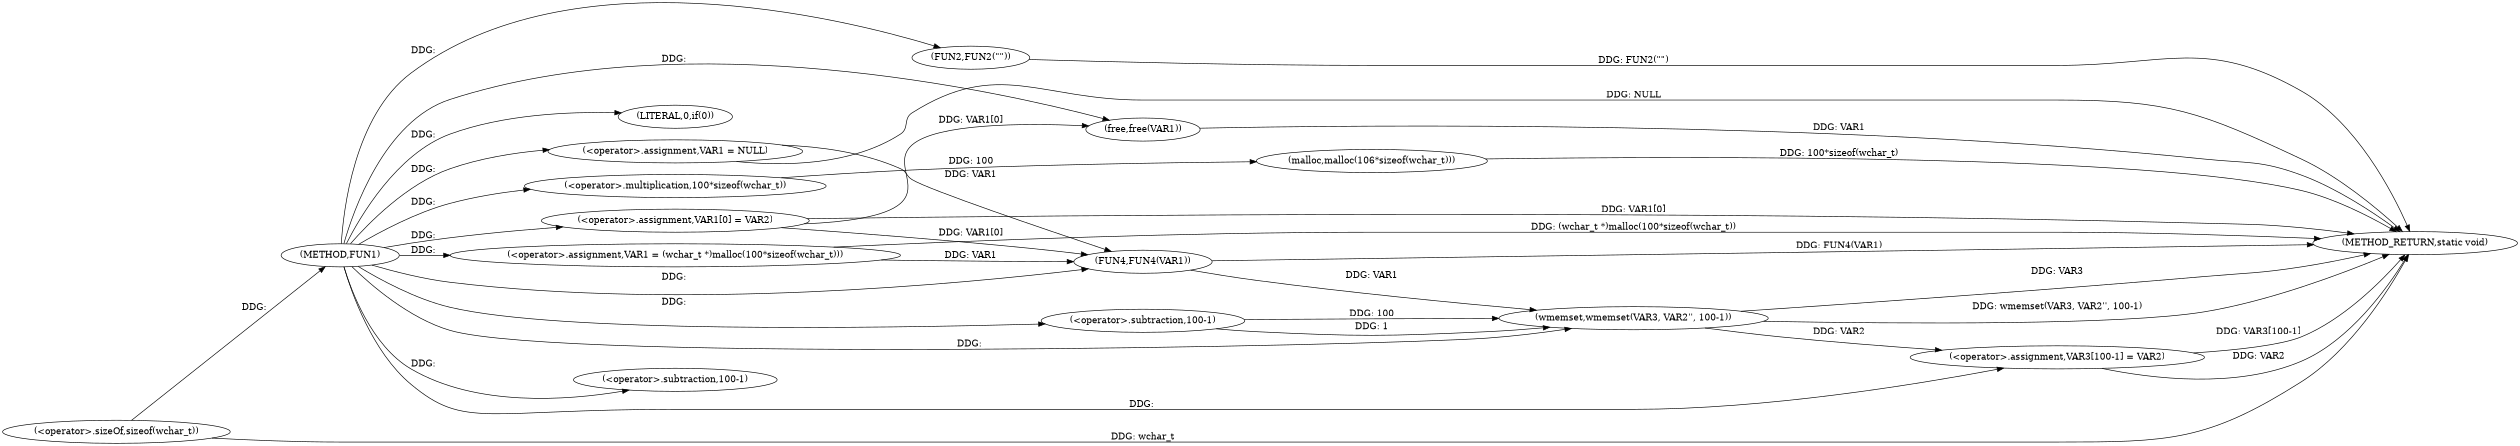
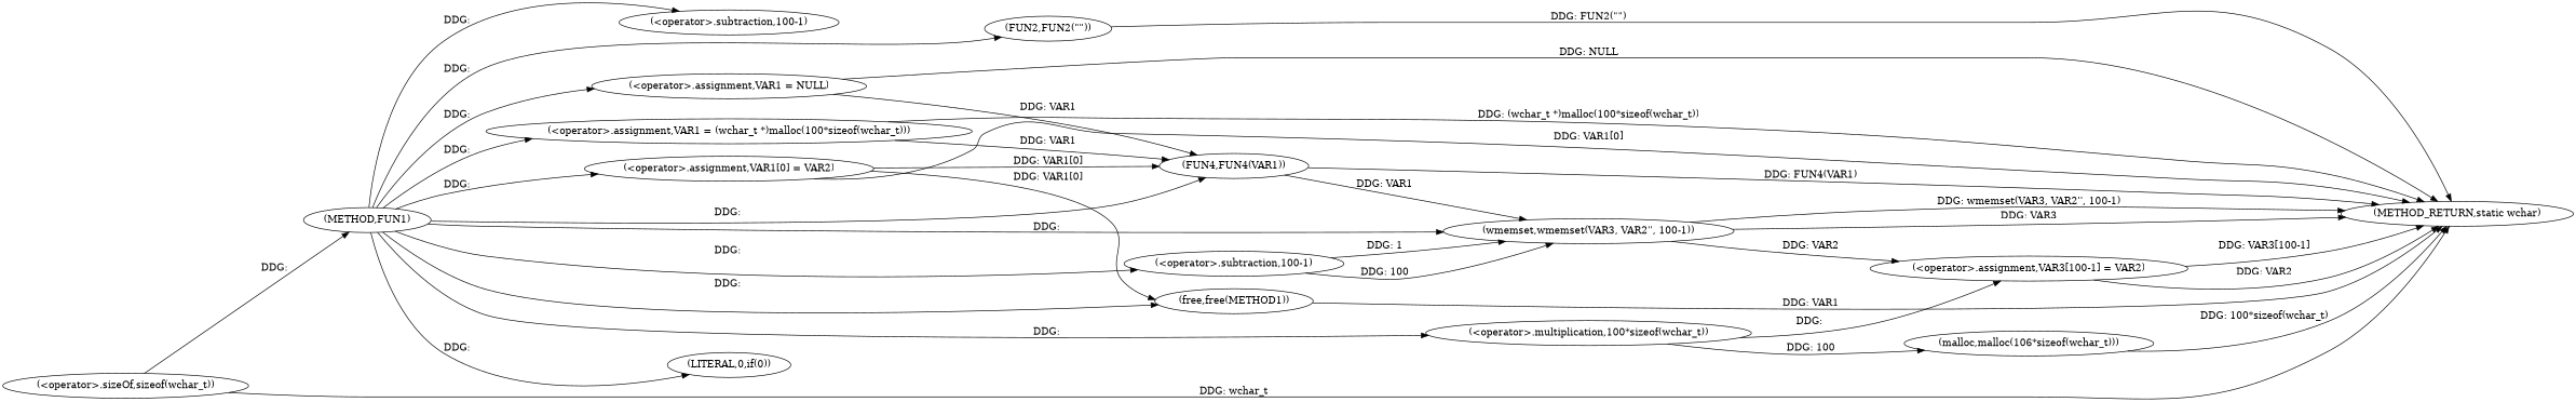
  digraph {
    rankdir=LR
    n1 [label="(METHOD,FUN1)"]
    n2 [label="(<operator>.assignment,VAR1 = NULL)"]
    n3 [label="(LITERAL,0,if(0))"]
    n4 [label="(FUN2,FUN2(\"\"))"]
    n5 [label="(<operator>.assignment,VAR1 = (wchar_t *)malloc(100*sizeof(wchar_t)))"]
    n6 [label="(<operator>.multiplication,100*sizeof(wchar_t))"]
    n7 [label="(<operator>.assignment,VAR1[0] = VAR2)"]
    n8 [label="(wmemset,wmemset(VAR3, VAR2'', 100-1))"]
    n9 [label="(<operator>.subtraction,100-1)"]
    n10 [label="(<operator>.assignment,VAR3[100-1] = VAR2)"]
    n11 [label="(<operator>.subtraction,100-1)"]
    n12 [label="(FUN4,FUN4(VAR1))"]
-   n13 [label="(free,free(VAR1))"]
-   n14 [label="(METHOD_RETURN,static void)"]
+   n13 [label="(free,free(METHOD1))"]
+   n14 [label="(METHOD_RETURN,static wchar)"]
    n15 [label="(malloc,malloc(106*sizeof(wchar_t)))"]
    n16 [label="(<operator>.sizeOf,sizeof(wchar_t))"]
    n1 -> n2 [label="DDG: "]
    n1 -> n3 [label="DDG: "]
    n1 -> n4 [label="DDG: "]
    n1 -> n5 [label="DDG: "]
    n1 -> n6 [label="DDG: "]
    n1 -> n7 [label="DDG: "]
    n1 -> n8 [label="DDG: "]
    n1 -> n9 [label="DDG: "]
-   n1 -> n10 [label="DDG: "]
+   n6 -> n10 [label="DDG: "]
    n1 -> n11 [label="DDG: "]
    n1 -> n12 [label="DDG: "]
    n1 -> n13 [label="DDG: "]
    n2 -> n12 [label="DDG: VAR1"]
    n2 -> n14 [label="DDG: NULL"]
    n4 -> n14 [label="DDG: FUN2(\"\")"]
    n5 -> n12 [label="DDG: VAR1"]
    n5 -> n14 [label="DDG: (wchar_t *)malloc(100*sizeof(wchar_t))"]
    n6 -> n15 [label="DDG: 100"]
    n7 -> n12 [label="DDG: VAR1[0]"]
    n7 -> n13 [label="DDG: VAR1[0]"]
    n7 -> n14 [label="DDG: VAR1[0]"]
    n8 -> n10 [label="DDG: VAR2"]
    n8 -> n14 [label="DDG: VAR3"]
    n8 -> n14 [label="DDG: wmemset(VAR3, VAR2'', 100-1)"]
    n9 -> n8 [label="DDG: 100"]
    n9 -> n8 [label="DDG: 1"]
    n10 -> n14 [label="DDG: VAR2"]
    n10 -> n14 [label="DDG: VAR3[100-1]"]
    n12 -> n8 [label="DDG: VAR1"]
    n12 -> n14 [label="DDG: FUN4(VAR1)"]
    n13 -> n14 [label="DDG: VAR1"]
    n15 -> n14 [label="DDG: 100*sizeof(wchar_t)"]
    n16 -> n1 [label="DDG: "]
    n16 -> n14 [label="DDG: wchar_t"]
  }
